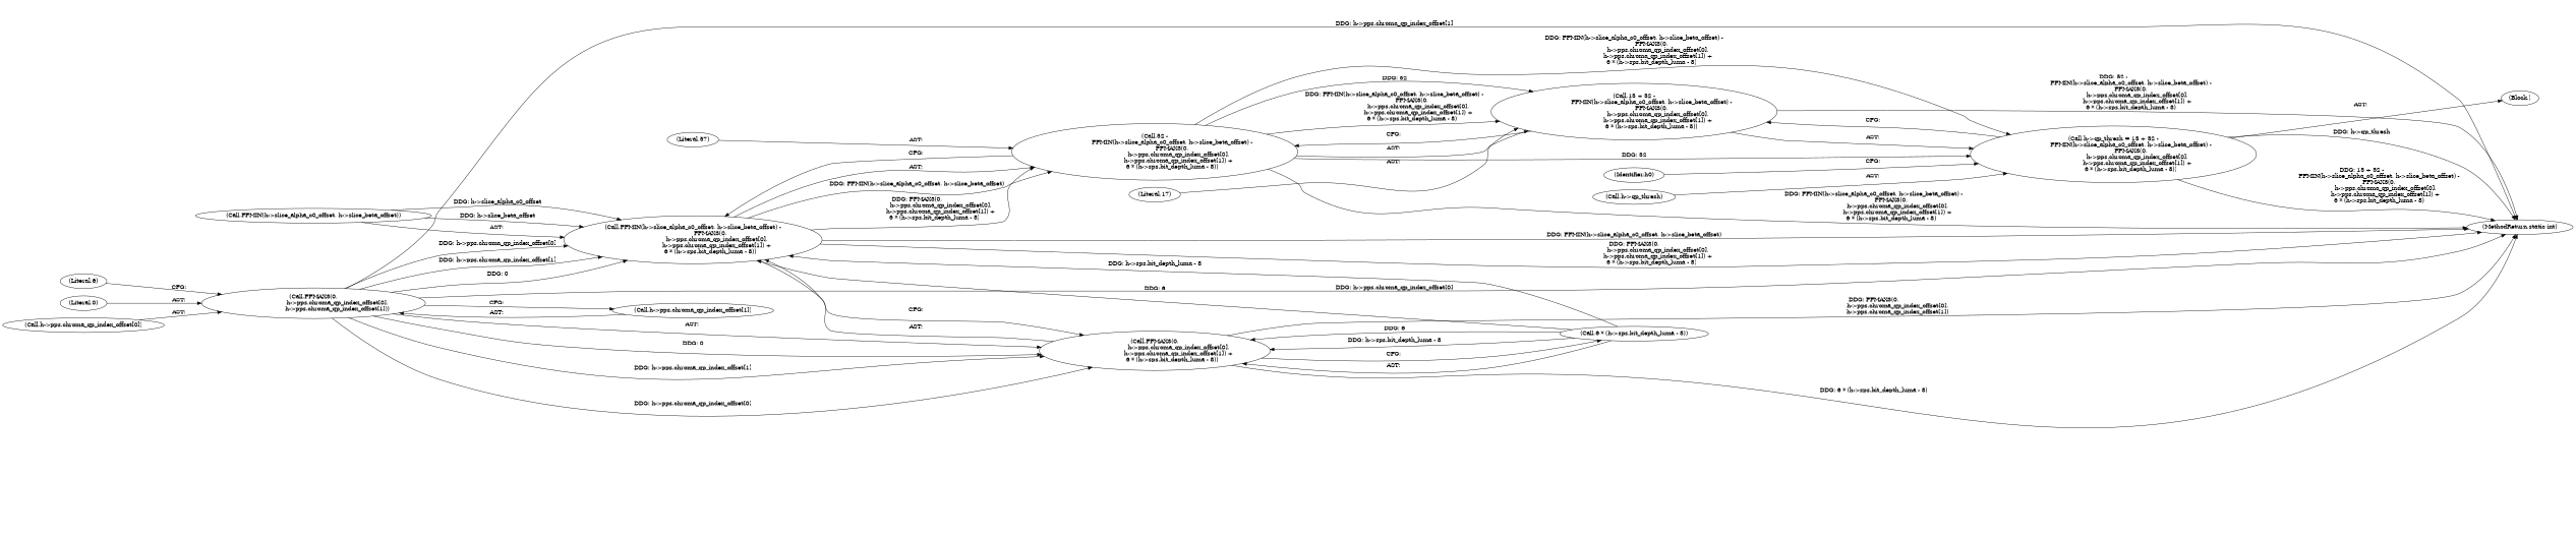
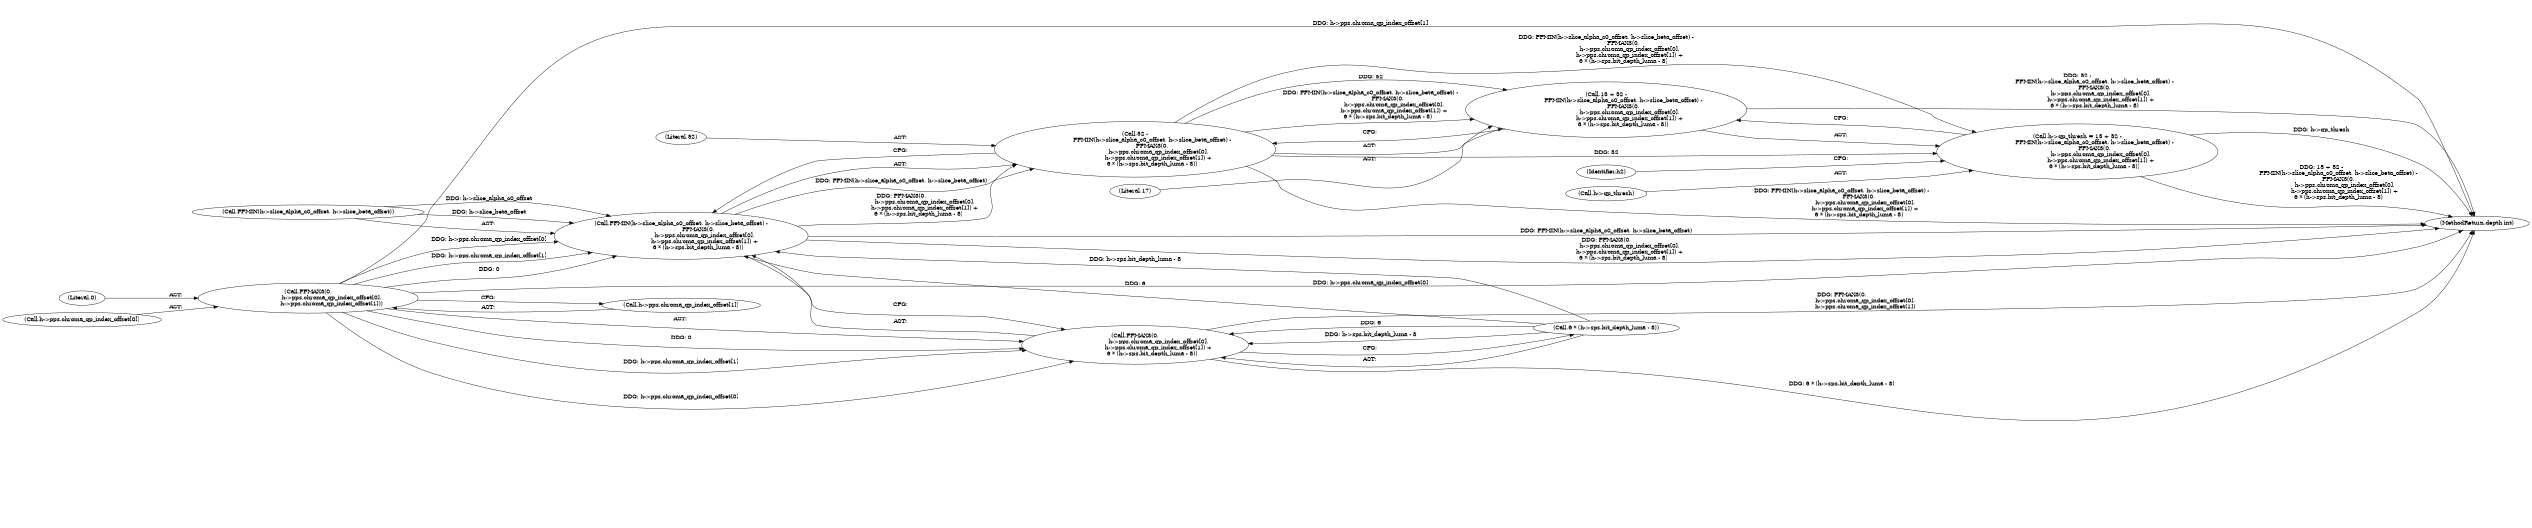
  digraph {
    rankdir=LR
    n1 [label="(Call,FFMAX3(0,\n                          h->pps.chroma_qp_index_offset[0],\n                          h->pps.chroma_qp_index_offset[1]))"]
    n2 [label="(Call,FFMIN(h->slice_alpha_c0_offset, h->slice_beta_offset) -\n                   FFMAX3(0,\n                          h->pps.chroma_qp_index_offset[0],\n                          h->pps.chroma_qp_index_offset[1]) +\n                   6 * (h->sps.bit_depth_luma - 8))"]
    n3 [label="(Call,FFMAX3(0,\n                          h->pps.chroma_qp_index_offset[0],\n                          h->pps.chroma_qp_index_offset[1]) +\n                   6 * (h->sps.bit_depth_luma - 8))"]
    n4 [label="(Call,h->pps.chroma_qp_index_offset[1])"]
-   n5 [label="(MethodReturn,static int)"]
+   n5 [label="(MethodReturn,depth int)"]
    n6 [label="(Call,52 -\n                   FFMIN(h->slice_alpha_c0_offset, h->slice_beta_offset) -\n                   FFMAX3(0,\n                          h->pps.chroma_qp_index_offset[0],\n                          h->pps.chroma_qp_index_offset[1]) +\n                   6 * (h->sps.bit_depth_luma - 8))"]
    n7 [label="(Call,6 * (h->sps.bit_depth_luma - 8))"]
    n8 [label="(Call,h->qp_thresh = 15 + 52 -\n                   FFMIN(h->slice_alpha_c0_offset, h->slice_beta_offset) -\n                   FFMAX3(0,\n                          h->pps.chroma_qp_index_offset[0],\n                          h->pps.chroma_qp_index_offset[1]) +\n                   6 * (h->sps.bit_depth_luma - 8))"]
    n9 [label="(Call,15 + 52 -\n                   FFMIN(h->slice_alpha_c0_offset, h->slice_beta_offset) -\n                   FFMAX3(0,\n                          h->pps.chroma_qp_index_offset[0],\n                          h->pps.chroma_qp_index_offset[1]) +\n                   6 * (h->sps.bit_depth_luma - 8))"]
-   n10 [label="(Block,)"]
    n11 [label="(Literal,17)"]
    n12 [label="(Call,h->qp_thresh)"]
-   n13 [label="(Literal,6)"]
    n14 [label="(Call,FFMIN(h->slice_alpha_c0_offset, h->slice_beta_offset))"]
-   n15 [label="(Literal,57)"]
+   n15 [label="(Literal,52)"]
    n16 [label="(Literal,0)"]
    n17 [label="(Call,h->pps.chroma_qp_index_offset[0])"]
-   n18 [label="(Identifier,h0)"]
+   n18 [label="(Identifier,h2)"]
    n1 -> n2 [label="DDG: 0"]
    n1 -> n2 [label="DDG: h->pps.chroma_qp_index_offset[0]"]
    n1 -> n2 [label="DDG: h->pps.chroma_qp_index_offset[1]"]
    n1 -> n3 [label="AST: "]
    n1 -> n3 [label="DDG: 0"]
    n1 -> n3 [label="DDG: h->pps.chroma_qp_index_offset[0]"]
    n1 -> n3 [label="DDG: h->pps.chroma_qp_index_offset[1]"]
    n1 -> n4 [label="CFG: "]
    n1 -> n5 [label="DDG: h->pps.chroma_qp_index_offset[1]"]
    n1 -> n5 [label="DDG: h->pps.chroma_qp_index_offset[0]"]
    n2 -> n3 [label="CFG: "]
    n2 -> n5 [label="DDG: FFMIN(h->slice_alpha_c0_offset, h->slice_beta_offset)"]
    n2 -> n5 [label="DDG: FFMAX3(0,\n                          h->pps.chroma_qp_index_offset[0],\n                          h->pps.chroma_qp_index_offset[1]) +\n                   6 * (h->sps.bit_depth_luma - 8)"]
    n2 -> n6 [label="AST: "]
    n2 -> n6 [label="DDG: FFMIN(h->slice_alpha_c0_offset, h->slice_beta_offset)"]
    n2 -> n6 [label="DDG: FFMAX3(0,\n                          h->pps.chroma_qp_index_offset[0],\n                          h->pps.chroma_qp_index_offset[1]) +\n                   6 * (h->sps.bit_depth_luma - 8)"]
    n3 -> n2 [label="AST: "]
    n3 -> n5 [label="DDG: 6 * (h->sps.bit_depth_luma - 8)"]
    n3 -> n5 [label="DDG: FFMAX3(0,\n                          h->pps.chroma_qp_index_offset[0],\n                          h->pps.chroma_qp_index_offset[1])"]
    n3 -> n7 [label="CFG: "]
    n4 -> n1 [label="AST: "]
    n6 -> n2 [label="CFG: "]
    n6 -> n5 [label="DDG: FFMIN(h->slice_alpha_c0_offset, h->slice_beta_offset) -\n                   FFMAX3(0,\n                          h->pps.chroma_qp_index_offset[0],\n                          h->pps.chroma_qp_index_offset[1]) +\n                   6 * (h->sps.bit_depth_luma - 8)"]
    n6 -> n8 [label="DDG: 52"]
    n6 -> n8 [label="DDG: FFMIN(h->slice_alpha_c0_offset, h->slice_beta_offset) -\n                   FFMAX3(0,\n                          h->pps.chroma_qp_index_offset[0],\n                          h->pps.chroma_qp_index_offset[1]) +\n                   6 * (h->sps.bit_depth_luma - 8)"]
    n6 -> n9 [label="AST: "]
    n6 -> n9 [label="DDG: 52"]
    n6 -> n9 [label="DDG: FFMIN(h->slice_alpha_c0_offset, h->slice_beta_offset) -\n                   FFMAX3(0,\n                          h->pps.chroma_qp_index_offset[0],\n                          h->pps.chroma_qp_index_offset[1]) +\n                   6 * (h->sps.bit_depth_luma - 8)"]
    n7 -> n2 [label="DDG: 6"]
    n7 -> n2 [label="DDG: h->sps.bit_depth_luma - 8"]
    n7 -> n3 [label="AST: "]
    n7 -> n3 [label="DDG: 6"]
    n7 -> n3 [label="DDG: h->sps.bit_depth_luma - 8"]
    n8 -> n5 [label="DDG: h->qp_thresh"]
    n8 -> n5 [label="DDG: 15 + 52 -\n                   FFMIN(h->slice_alpha_c0_offset, h->slice_beta_offset) -\n                   FFMAX3(0,\n                          h->pps.chroma_qp_index_offset[0],\n                          h->pps.chroma_qp_index_offset[1]) +\n                   6 * (h->sps.bit_depth_luma - 8)"]
    n8 -> n9 [label="CFG: "]
-   n8 -> n10 [label="AST: "]
    n9 -> n5 [label="DDG: 52 -\n                   FFMIN(h->slice_alpha_c0_offset, h->slice_beta_offset) -\n                   FFMAX3(0,\n                          h->pps.chroma_qp_index_offset[0],\n                          h->pps.chroma_qp_index_offset[1]) +\n                   6 * (h->sps.bit_depth_luma - 8)"]
    n9 -> n6 [label="CFG: "]
    n9 -> n8 [label="AST: "]
    n11 -> n9 [label="AST: "]
    n12 -> n8 [label="AST: "]
-   n13 -> n1 [label="CFG: "]
    n14 -> n2 [label="AST: "]
    n14 -> n2 [label="DDG: h->slice_alpha_c0_offset"]
    n14 -> n2 [label="DDG: h->slice_beta_offset"]
    n15 -> n6 [label="AST: "]
    n16 -> n1 [label="AST: "]
    n17 -> n1 [label="AST: "]
    n18 -> n8 [label="CFG: "]
  }
